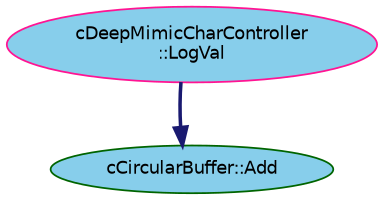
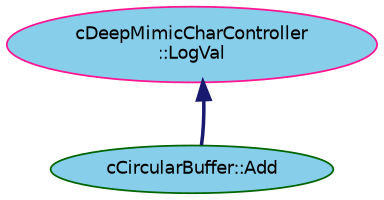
  digraph {
    rankdir=TB
    node [fillcolor=skyblue fontname=Helvetica fontsize=10 shape=ellipse style=filled]
    n1 [color=deeppink fontcolor=black height=0.2 label="cDeepMimicCharController\l::LogVal" width=0.4]
    n2 [color=darkgreen height=0.2 label="cCircularBuffer::Add" width=0.4]
-   n1 -> n2 [color=midnightblue fontname=Helvetica fontsize=10 labelfontname=Helvetica labelfontsize=10 style=bold]
+   n2 -> n1 [color=midnightblue fontname=Helvetica fontsize=10 labelfontname=Helvetica labelfontsize=10 style=bold]
  }
